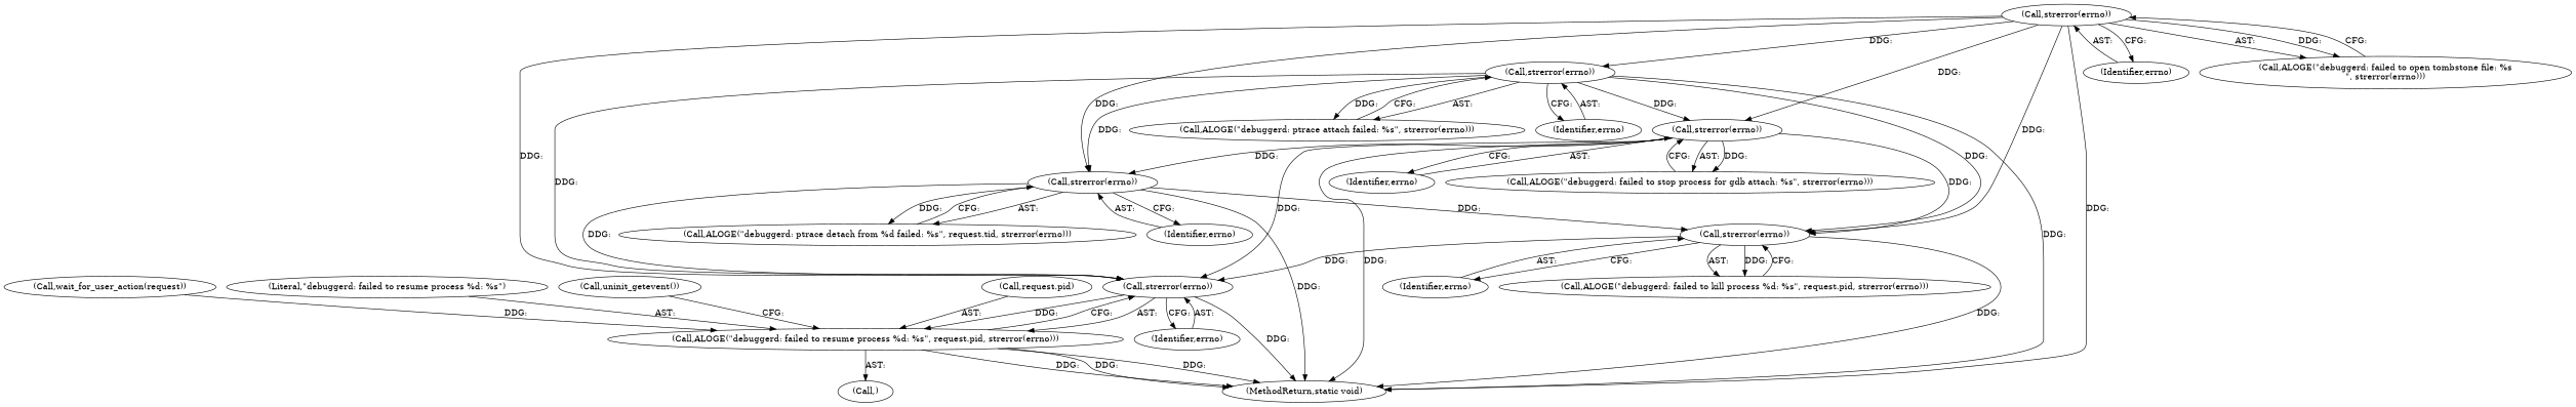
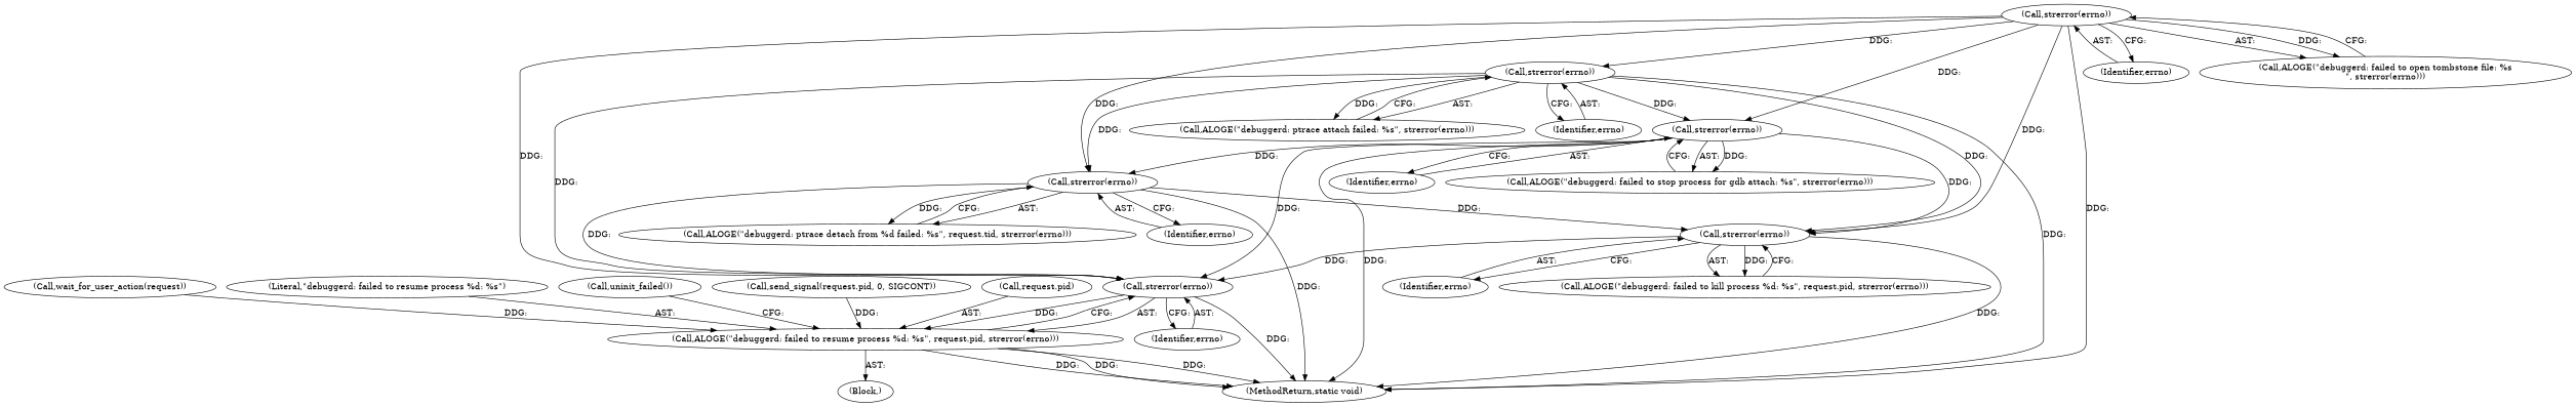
  digraph {
    fontname="DejaVu Serif"
    node [fontname="DejaVu Serif"]
    edge [fontname="DejaVu Serif"]
    n1 [label="(Call,strerror(errno))"]
    n2 [label="(Call,ALOGE(\"debuggerd: failed to resume process %d: %s\", request.pid, strerror(errno)))"]
    n3 [label="(Identifier,errno)"]
    n4 [label="(MethodReturn,static void)"]
-   n5 [label="(Call,)"]
+   n5 [label="(Block,)"]
    n6 [label="(Call,strerror(errno))"]
    n7 [label="(Call,strerror(errno))"]
    n8 [label="(Call,strerror(errno))"]
    n9 [label="(Call,strerror(errno))"]
    n10 [label="(Call,ALOGE(\"debuggerd: ptrace attach failed: %s\", strerror(errno)))"]
    n11 [label="(Identifier,errno)"]
    n12 [label="(Identifier,errno)"]
    n13 [label="(Call,ALOGE(\"debuggerd: ptrace detach from %d failed: %s\", request.tid, strerror(errno)))"]
    n14 [label="(Call,ALOGE(\"debuggerd: failed to stop process for gdb attach: %s\", strerror(errno)))"]
    n15 [label="(Identifier,errno)"]
    n16 [label="(Identifier,errno)"]
    n17 [label="(Call,ALOGE(\"debuggerd: failed to kill process %d: %s\", request.pid, strerror(errno)))"]
    n18 [label="(Call,strerror(errno))"]
    n19 [label="(Identifier,errno)"]
    n20 [label="(Call,ALOGE(\"debuggerd: failed to open tombstone file: %s\n\", strerror(errno)))"]
-   n21 [label="(Call,uninit_getevent())"]
+   n21 [label="(Call,uninit_failed())"]
+   n22 [label="(Call,send_signal(request.pid, 0, SIGCONT))"]
    n23 [label="(Call,request.pid)"]
    n24 [label="(Call,wait_for_user_action(request))"]
    n25 [label="(Literal,\"debuggerd: failed to resume process %d: %s\")"]
    n1 -> n2 [label="AST: "]
    n1 -> n2 [label="DDG: "]
    n1 -> n3 [label="CFG: "]
    n1 -> n4 [label="DDG: "]
    n2 -> n1 [label="CFG: "]
    n2 -> n4 [label="DDG: "]
    n2 -> n4 [label="DDG: "]
    n2 -> n4 [label="DDG: "]
    n2 -> n5 [label="AST: "]
    n3 -> n1 [label="AST: "]
    n6 -> n1 [label="DDG: "]
    n6 -> n4 [label="DDG: "]
    n6 -> n7 [label="DDG: "]
    n6 -> n8 [label="DDG: "]
    n6 -> n9 [label="DDG: "]
    n6 -> n10 [label="AST: "]
    n6 -> n10 [label="DDG: "]
    n6 -> n11 [label="CFG: "]
    n7 -> n1 [label="DDG: "]
    n7 -> n4 [label="DDG: "]
    n7 -> n9 [label="DDG: "]
    n7 -> n12 [label="CFG: "]
    n7 -> n13 [label="AST: "]
    n7 -> n13 [label="DDG: "]
    n8 -> n1 [label="DDG: "]
    n8 -> n4 [label="DDG: "]
    n8 -> n7 [label="DDG: "]
    n8 -> n9 [label="DDG: "]
    n8 -> n14 [label="AST: "]
    n8 -> n14 [label="DDG: "]
    n8 -> n15 [label="CFG: "]
    n9 -> n1 [label="DDG: "]
    n9 -> n4 [label="DDG: "]
    n9 -> n16 [label="CFG: "]
    n9 -> n17 [label="AST: "]
    n9 -> n17 [label="DDG: "]
    n10 -> n6 [label="CFG: "]
    n11 -> n6 [label="AST: "]
    n12 -> n7 [label="AST: "]
    n13 -> n7 [label="CFG: "]
    n14 -> n8 [label="CFG: "]
    n15 -> n8 [label="AST: "]
    n16 -> n9 [label="AST: "]
    n17 -> n9 [label="CFG: "]
    n18 -> n1 [label="DDG: "]
    n18 -> n4 [label="DDG: "]
    n18 -> n6 [label="DDG: "]
    n18 -> n7 [label="DDG: "]
    n18 -> n8 [label="DDG: "]
    n18 -> n9 [label="DDG: "]
    n18 -> n19 [label="CFG: "]
    n18 -> n20 [label="AST: "]
    n18 -> n20 [label="DDG: "]
    n19 -> n18 [label="AST: "]
    n20 -> n18 [label="CFG: "]
    n21 -> n2 [label="CFG: "]
+   n22 -> n2 [label="DDG: "]
    n23 -> n2 [label="AST: "]
    n24 -> n2 [label="DDG: "]
    n25 -> n2 [label="AST: "]
  }
